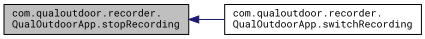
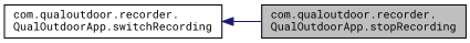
  digraph {
    rankdir=LR
    fontname="Roboto Mono"
    node [color=black fontname="Roboto Mono" fontsize=10 shape=record style=filled]
    n1 [fillcolor=grey75 fontcolor=black height=0.2 label="com.qualoutdoor.recorder.\lQualOutdoorApp.stopRecording" width=0.4]
    n2 [fillcolor=white height=0.2 label="com.qualoutdoor.recorder.\lQualOutdoorApp.switchRecording" width=0.4]
-   n1 -> n2 [color=midnightblue dir=back fontname="Roboto Mono" fontsize=10 labelfontname=Helvetica labelfontsize=10 style=solid]
+   n2 -> n1 [color=midnightblue dir=back fontname="Roboto Mono" fontsize=10 labelfontname=Helvetica labelfontsize=10 style=solid]
  }
